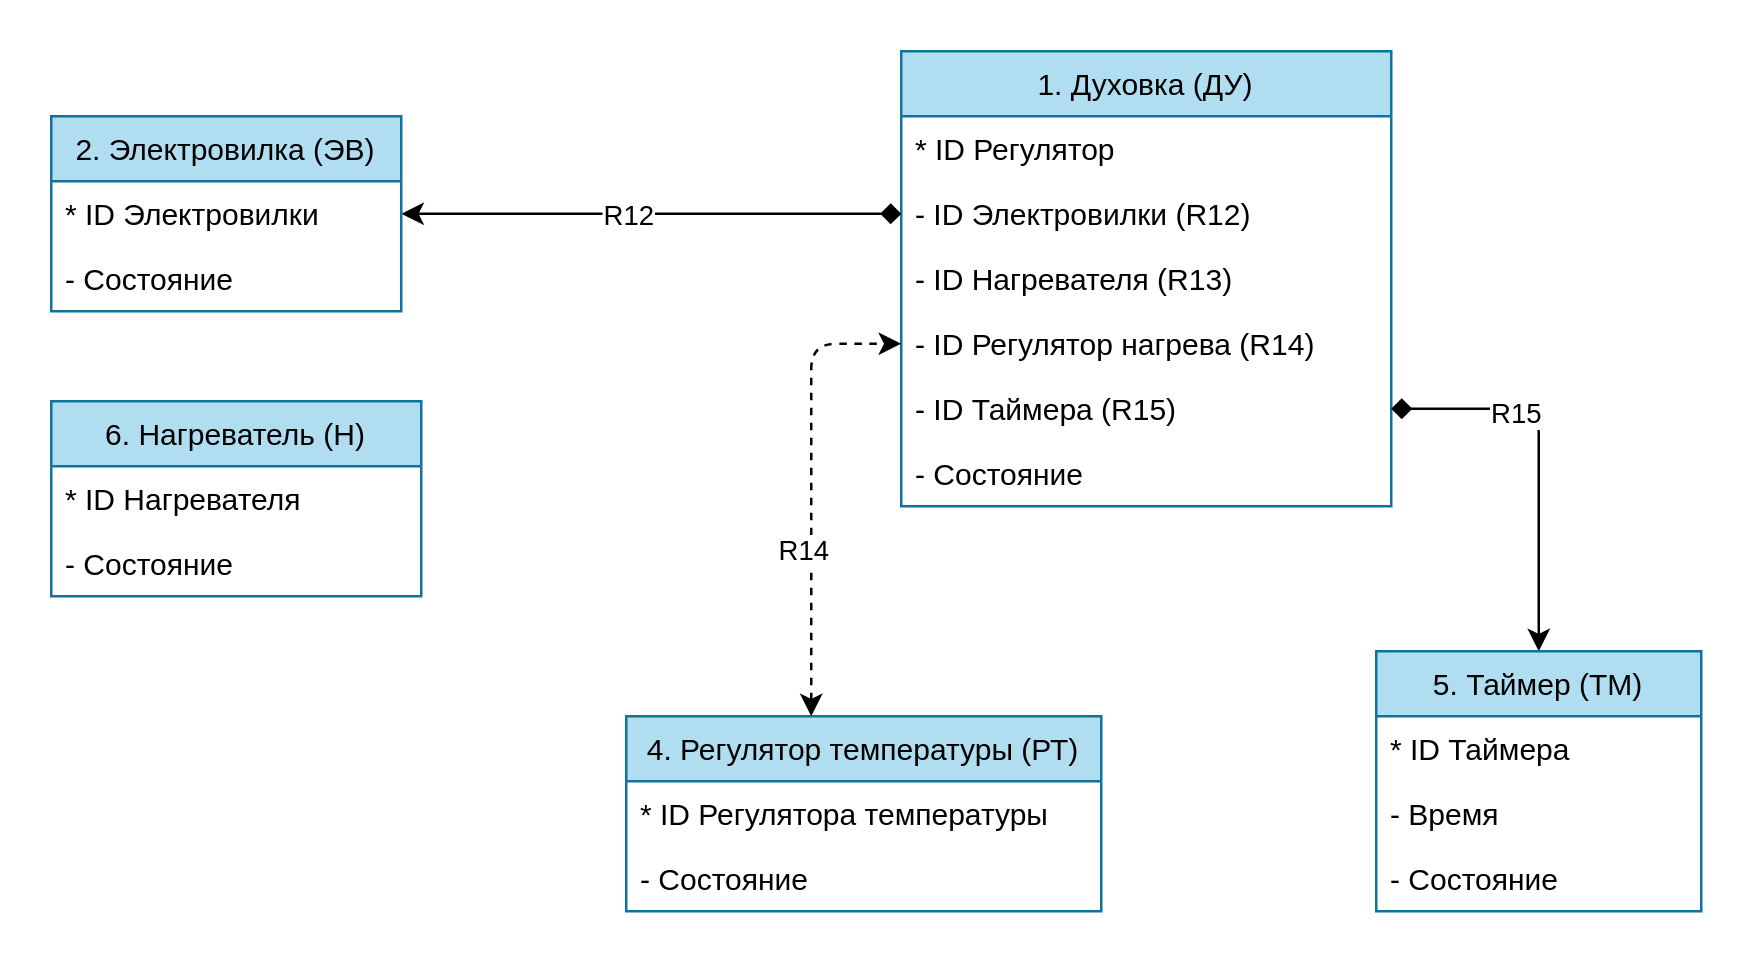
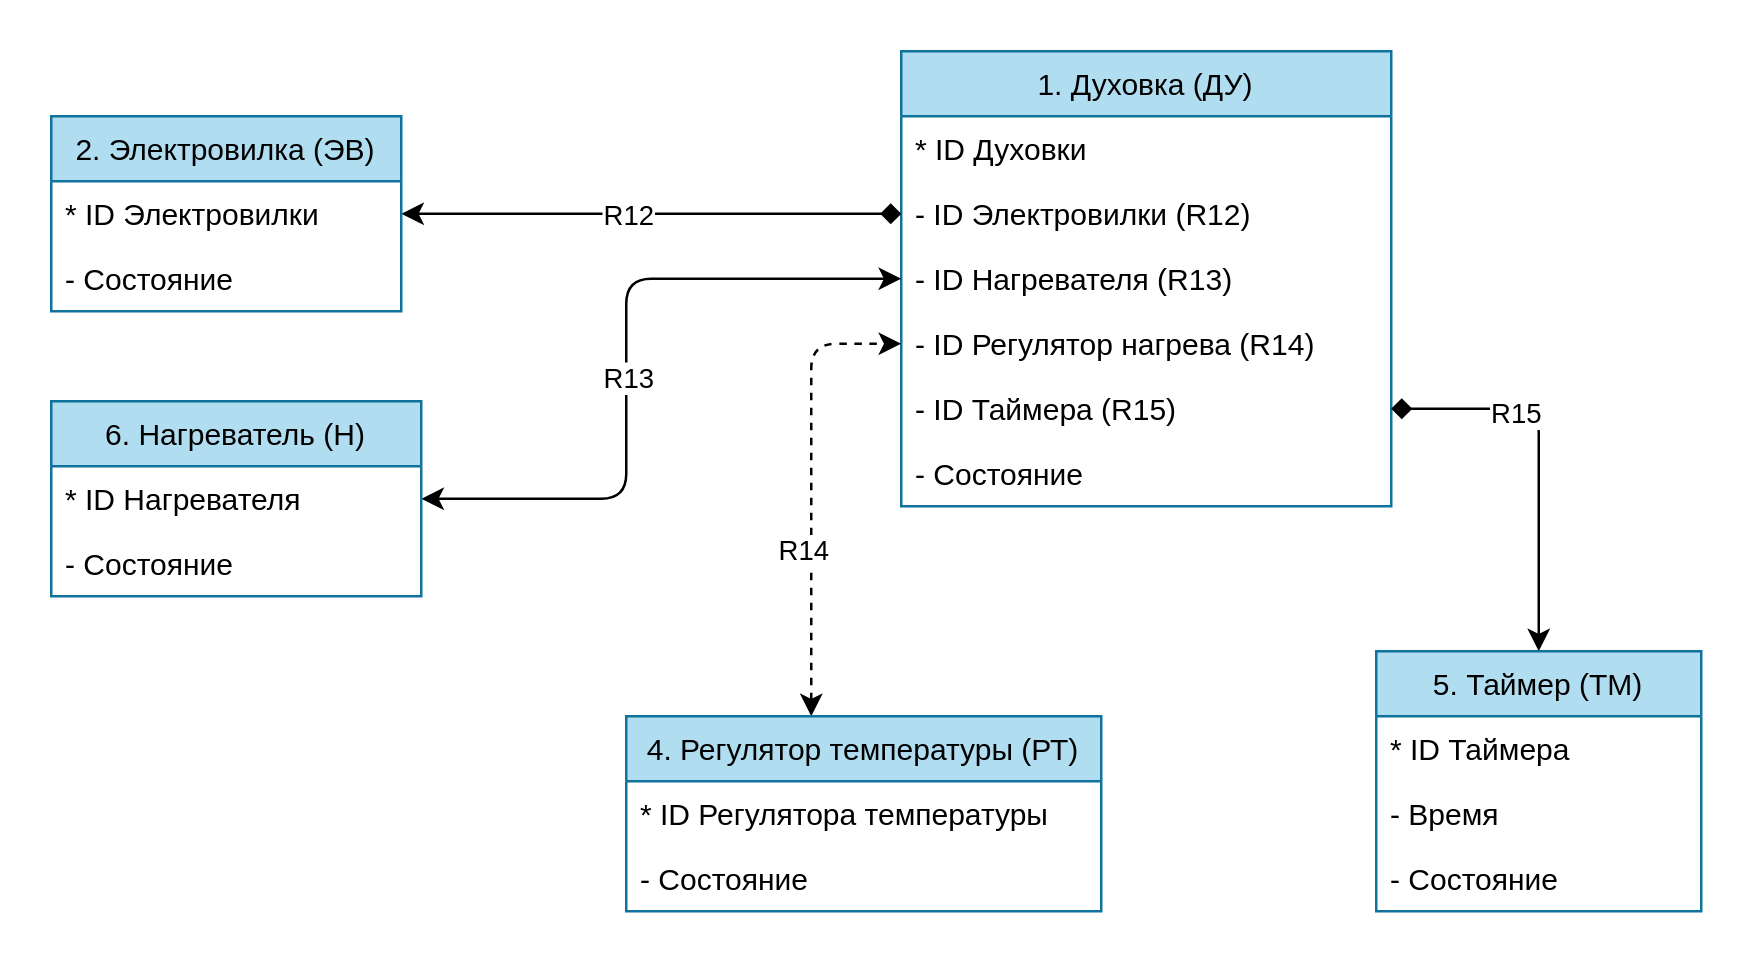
  <mxCell id="0" />
  <mxCell id="1" parent="0" />
  <mxCell id="2" value="1. Духовка (ДУ)" style="swimlane;fontStyle=0;childLayout=stackLayout;horizontal=1;startSize=26;fillColor=#b1ddf0;horizontalStack=0;resizeParent=1;resizeParentMax=0;resizeLast=0;collapsible=1;marginBottom=0;strokeColor=#10739e;" parent="1" vertex="1"><mxGeometry x="360" y="20" width="196" height="182" as="geometry" /></mxCell>
- <mxCell id="3" value="* ID Регулятор" style="text;strokeColor=none;fillColor=none;align=left;verticalAlign=top;spacingLeft=4;spacingRight=4;overflow=hidden;rotatable=0;points=[[0,0.5],[1,0.5]];portConstraint=eastwest;" parent="2" vertex="1"><mxGeometry y="26" width="196" height="26" as="geometry" /></mxCell>
+ <mxCell id="3" value="* ID Духовки" style="text;strokeColor=none;fillColor=none;align=left;verticalAlign=top;spacingLeft=4;spacingRight=4;overflow=hidden;rotatable=0;points=[[0,0.5],[1,0.5]];portConstraint=eastwest;" parent="2" vertex="1"><mxGeometry y="26" width="196" height="26" as="geometry" /></mxCell>
  <mxCell id="4" value="- ID Электровилки (R12)" style="text;strokeColor=none;fillColor=none;align=left;verticalAlign=top;spacingLeft=4;spacingRight=4;overflow=hidden;rotatable=0;points=[[0,0.5],[1,0.5]];portConstraint=eastwest;" parent="2" vertex="1"><mxGeometry y="52" width="196" height="26" as="geometry" /></mxCell>
  <mxCell id="5" value="- ID Нагревателя (R13)" style="text;strokeColor=none;fillColor=none;align=left;verticalAlign=top;spacingLeft=4;spacingRight=4;overflow=hidden;rotatable=0;points=[[0,0.5],[1,0.5]];portConstraint=eastwest;" parent="2" vertex="1"><mxGeometry y="78" width="196" height="26" as="geometry" /></mxCell>
  <mxCell id="6" value="- ID Регулятор нагрева (R14)" style="text;strokeColor=none;fillColor=none;align=left;verticalAlign=top;spacingLeft=4;spacingRight=4;overflow=hidden;rotatable=0;points=[[0,0.5],[1,0.5]];portConstraint=eastwest;" parent="2" vertex="1"><mxGeometry y="104" width="196" height="26" as="geometry" /></mxCell>
  <mxCell id="7" value="- ID Таймера (R15)" style="text;strokeColor=none;fillColor=none;align=left;verticalAlign=top;spacingLeft=4;spacingRight=4;overflow=hidden;rotatable=0;points=[[0,0.5],[1,0.5]];portConstraint=eastwest;" parent="2" vertex="1"><mxGeometry y="130" width="196" height="26" as="geometry" /></mxCell>
  <mxCell id="8" value="- Состояние" style="text;strokeColor=none;fillColor=none;align=left;verticalAlign=top;spacingLeft=4;spacingRight=4;overflow=hidden;rotatable=0;points=[[0,0.5],[1,0.5]];portConstraint=eastwest;" parent="2" vertex="1"><mxGeometry y="156" width="196" height="26" as="geometry" /></mxCell>
  <mxCell id="9" style="edgeStyle=orthogonalEdgeStyle;orthogonalLoop=1;jettySize=auto;html=1;entryX=0;entryY=0.5;entryDx=0;entryDy=0;startArrow=classic;startFill=1;endArrow=diamond;" parent="1" source="11" target="4" edge="1"><mxGeometry relative="1" as="geometry" /></mxCell>
  <mxCell id="10" value="R12" style="edgeLabel;html=1;align=center;verticalAlign=middle;resizable=0;points=[];" parent="9" vertex="1" connectable="0"><mxGeometry x="-0.064" y="-63" relative="1" as="geometry"><mxPoint x="-4" y="-63" as="offset" /></mxGeometry></mxCell>
  <mxCell id="11" value="2. Электровилка (ЭВ)" style="swimlane;fontStyle=0;childLayout=stackLayout;horizontal=1;startSize=26;fillColor=#b1ddf0;horizontalStack=0;resizeParent=1;resizeParentMax=0;resizeLast=0;collapsible=1;marginBottom=0;strokeColor=#10739e;" parent="1" vertex="1"><mxGeometry x="20" y="46" width="140" height="78" as="geometry" /></mxCell>
  <mxCell id="12" value="* ID Электровилки" style="text;strokeColor=none;fillColor=none;align=left;verticalAlign=top;spacingLeft=4;spacingRight=4;overflow=hidden;rotatable=0;points=[[0,0.5],[1,0.5]];portConstraint=eastwest;" parent="11" vertex="1"><mxGeometry y="26" width="140" height="26" as="geometry" /></mxCell>
  <mxCell id="13" value="- Состояние" style="text;strokeColor=none;fillColor=none;align=left;verticalAlign=top;spacingLeft=4;spacingRight=4;overflow=hidden;rotatable=0;points=[[0,0.5],[1,0.5]];portConstraint=eastwest;" parent="11" vertex="1"><mxGeometry y="52" width="140" height="26" as="geometry" /></mxCell>
+ <mxCell id="14" style="edgeStyle=orthogonalEdgeStyle;orthogonalLoop=1;jettySize=auto;html=1;entryX=0;entryY=0.5;entryDx=0;entryDy=0;startArrow=classic;startFill=1;" parent="1" source="16" target="5" edge="1"><mxGeometry relative="1" as="geometry"><Array as="points"><mxPoint x="250" y="199" /><mxPoint x="250" y="111" /></Array></mxGeometry></mxCell>
+ <mxCell id="15" value="R13" style="edgeLabel;html=1;align=center;verticalAlign=middle;resizable=0;points=[];" parent="14" vertex="1" connectable="0"><mxGeometry x="0.405" y="-48" relative="1" as="geometry"><mxPoint x="-27" y="-9" as="offset" /></mxGeometry></mxCell>
  <mxCell id="16" value="6. Нагреватель (Н)" style="swimlane;fontStyle=0;childLayout=stackLayout;horizontal=1;startSize=26;fillColor=#b1ddf0;horizontalStack=0;resizeParent=1;resizeParentMax=0;resizeLast=0;collapsible=1;marginBottom=0;strokeColor=#10739e;" parent="1" vertex="1"><mxGeometry x="20" y="160" width="148" height="78" as="geometry" /></mxCell>
  <mxCell id="17" value="* ID Нагревателя" style="text;strokeColor=none;fillColor=none;align=left;verticalAlign=top;spacingLeft=4;spacingRight=4;overflow=hidden;rotatable=0;points=[[0,0.5],[1,0.5]];portConstraint=eastwest;" parent="16" vertex="1"><mxGeometry y="26" width="148" height="26" as="geometry" /></mxCell>
  <mxCell id="18" value="- Состояние" style="text;strokeColor=none;fillColor=none;align=left;verticalAlign=top;spacingLeft=4;spacingRight=4;overflow=hidden;rotatable=0;points=[[0,0.5],[1,0.5]];portConstraint=eastwest;" parent="16" vertex="1"><mxGeometry y="52" width="148" height="26" as="geometry" /></mxCell>
  <mxCell id="19" style="edgeStyle=orthogonalEdgeStyle;orthogonalLoop=1;jettySize=auto;html=1;entryX=0;entryY=0.5;entryDx=0;entryDy=0;startArrow=classic;startFill=1;dashed=1;" parent="1" source="23" target="6" edge="1"><mxGeometry relative="1" as="geometry"><Array as="points"><mxPoint x="324" y="137" /></Array></mxGeometry></mxCell>
  <mxCell id="20" value="R14" style="edgeLabel;html=1;align=center;verticalAlign=middle;resizable=0;points=[];" parent="19" vertex="1" connectable="0"><mxGeometry x="-0.299" relative="1" as="geometry"><mxPoint x="-4" y="-2" as="offset" /></mxGeometry></mxCell>
  <mxCell id="21" style="edgeStyle=orthogonalEdgeStyle;orthogonalLoop=1;jettySize=auto;html=1;entryX=1;entryY=0.5;entryDx=0;entryDy=0;startArrow=classic;startFill=1;endArrow=diamond;" parent="1" source="26" target="7" edge="1"><mxGeometry relative="1" as="geometry" /></mxCell>
  <mxCell id="22" value="R15" style="edgeLabel;html=1;align=center;verticalAlign=middle;resizable=0;points=[];" parent="21" vertex="1" connectable="0"><mxGeometry x="0.228" relative="1" as="geometry"><mxPoint x="-10" as="offset" /></mxGeometry></mxCell>
  <mxCell id="23" value="4. Регулятор температуры (РТ)" style="swimlane;fontStyle=0;childLayout=stackLayout;horizontal=1;startSize=26;fillColor=#b1ddf0;horizontalStack=0;resizeParent=1;resizeParentMax=0;resizeLast=0;collapsible=1;marginBottom=0;strokeColor=#10739e;" parent="1" vertex="1"><mxGeometry x="250" y="286" width="190" height="78" as="geometry"><mxRectangle x="240" y="280" width="180" height="26" as="alternateBounds" /></mxGeometry></mxCell>
  <mxCell id="24" value="* ID Регулятора температуры" style="text;strokeColor=none;fillColor=none;align=left;verticalAlign=top;spacingLeft=4;spacingRight=4;overflow=hidden;rotatable=0;points=[[0,0.5],[1,0.5]];portConstraint=eastwest;" parent="23" vertex="1"><mxGeometry y="26" width="190" height="26" as="geometry" /></mxCell>
  <mxCell id="25" value="- Состояние" style="text;strokeColor=none;fillColor=none;align=left;verticalAlign=top;spacingLeft=4;spacingRight=4;overflow=hidden;rotatable=0;points=[[0,0.5],[1,0.5]];portConstraint=eastwest;" parent="23" vertex="1"><mxGeometry y="52" width="190" height="26" as="geometry" /></mxCell>
  <mxCell id="26" value="5. Таймер (ТМ)" style="swimlane;fontStyle=0;childLayout=stackLayout;horizontal=1;startSize=26;fillColor=#b1ddf0;horizontalStack=0;resizeParent=1;resizeParentMax=0;resizeLast=0;collapsible=1;marginBottom=0;strokeColor=#10739e;" parent="1" vertex="1"><mxGeometry x="550" y="260" width="130" height="104" as="geometry" /></mxCell>
  <mxCell id="27" value="* ID Таймера" style="text;strokeColor=none;fillColor=none;align=left;verticalAlign=top;spacingLeft=4;spacingRight=4;overflow=hidden;rotatable=0;points=[[0,0.5],[1,0.5]];portConstraint=eastwest;" parent="26" vertex="1"><mxGeometry y="26" width="130" height="26" as="geometry" /></mxCell>
  <mxCell id="28" value="- Время" style="text;strokeColor=none;fillColor=none;align=left;verticalAlign=top;spacingLeft=4;spacingRight=4;overflow=hidden;rotatable=0;points=[[0,0.5],[1,0.5]];portConstraint=eastwest;" parent="26" vertex="1"><mxGeometry y="52" width="130" height="26" as="geometry" /></mxCell>
  <mxCell id="29" value="- Состояние" style="text;strokeColor=none;fillColor=none;align=left;verticalAlign=top;spacingLeft=4;spacingRight=4;overflow=hidden;rotatable=0;points=[[0,0.5],[1,0.5]];portConstraint=eastwest;" parent="26" vertex="1"><mxGeometry y="78" width="130" height="26" as="geometry" /></mxCell>
